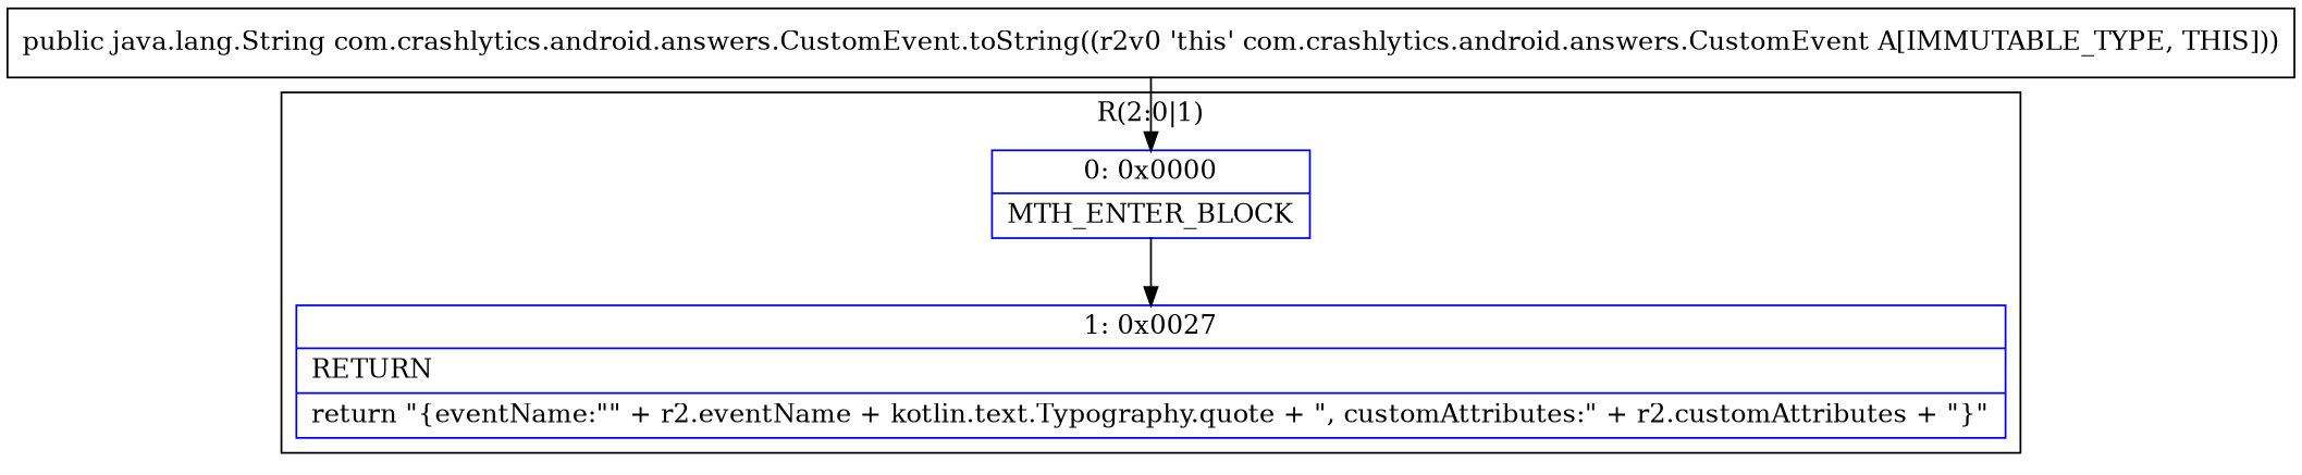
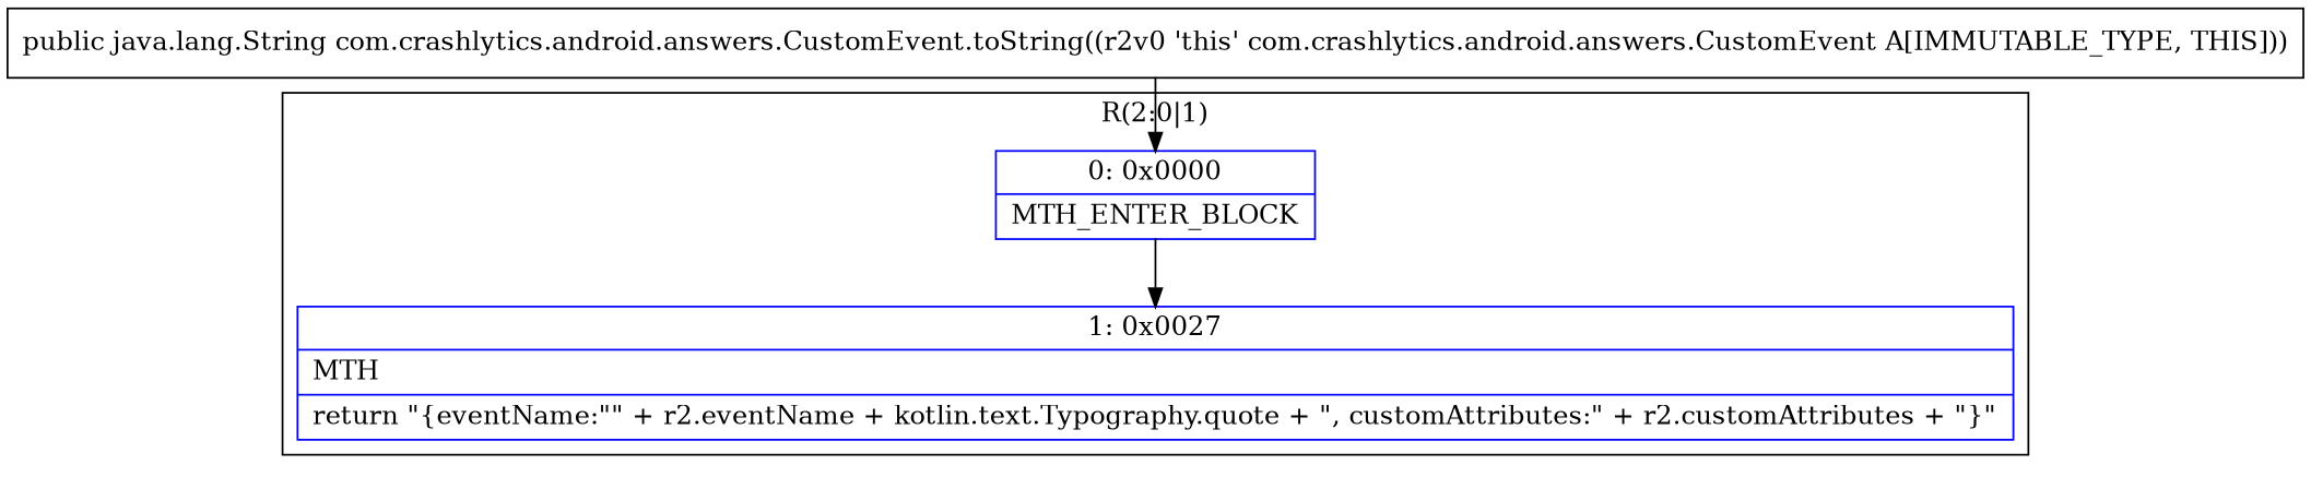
  digraph {
    node [color=blue shape=record]
    n1 [label="{0\:\ 0x0000|MTH_ENTER_BLOCK\l}"]
-   n2 [label="{1\:\ 0x0027|RETURN\l|return \"\{eventName:\"\" + r2.eventName + kotlin.text.Typography.quote + \", customAttributes:\" + r2.customAttributes + \"\}\"\l}"]
+   n2 [label="{1\:\ 0x0027|MTH\l|return \"\{eventName:\"\" + r2.eventName + kotlin.text.Typography.quote + \", customAttributes:\" + r2.customAttributes + \"\}\"\l}"]
    n3 [label="{public java.lang.String com.crashlytics.android.answers.CustomEvent.toString((r2v0 'this' com.crashlytics.android.answers.CustomEvent A[IMMUTABLE_TYPE, THIS])) }" color=""]
    subgraph cluster_1 {
      label="R(2:0|1)"
      n1
      n2
    }
    n1 -> n2
    n3 -> n1
  }
